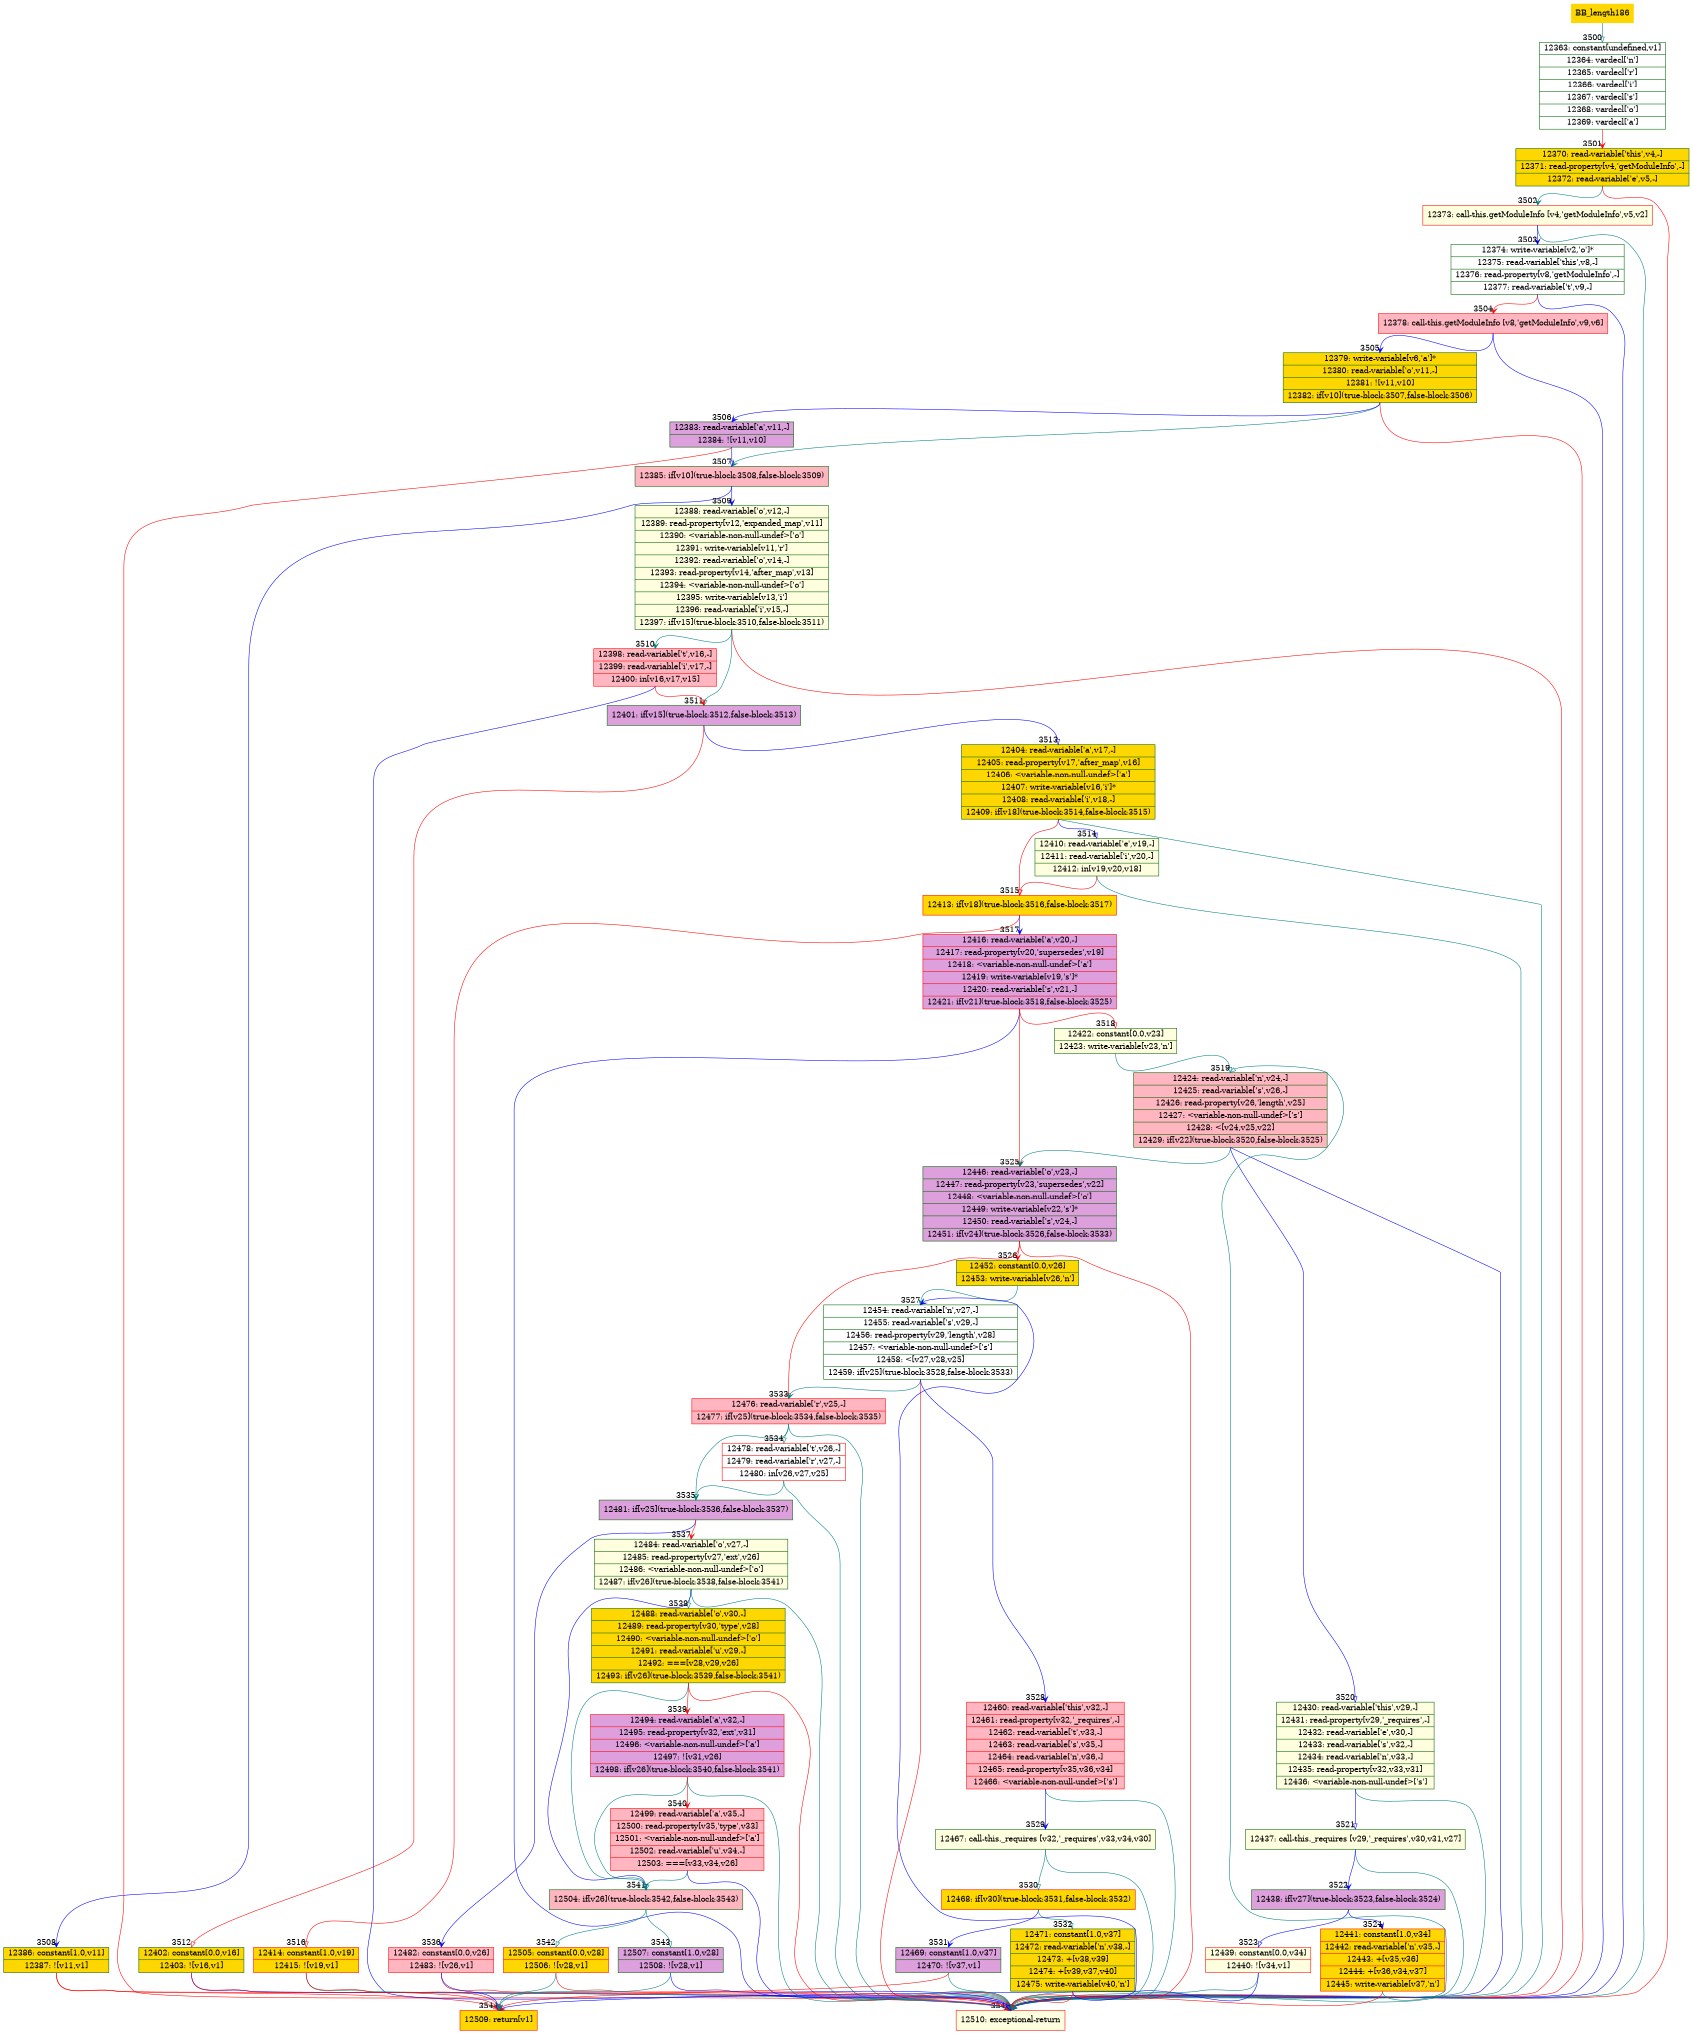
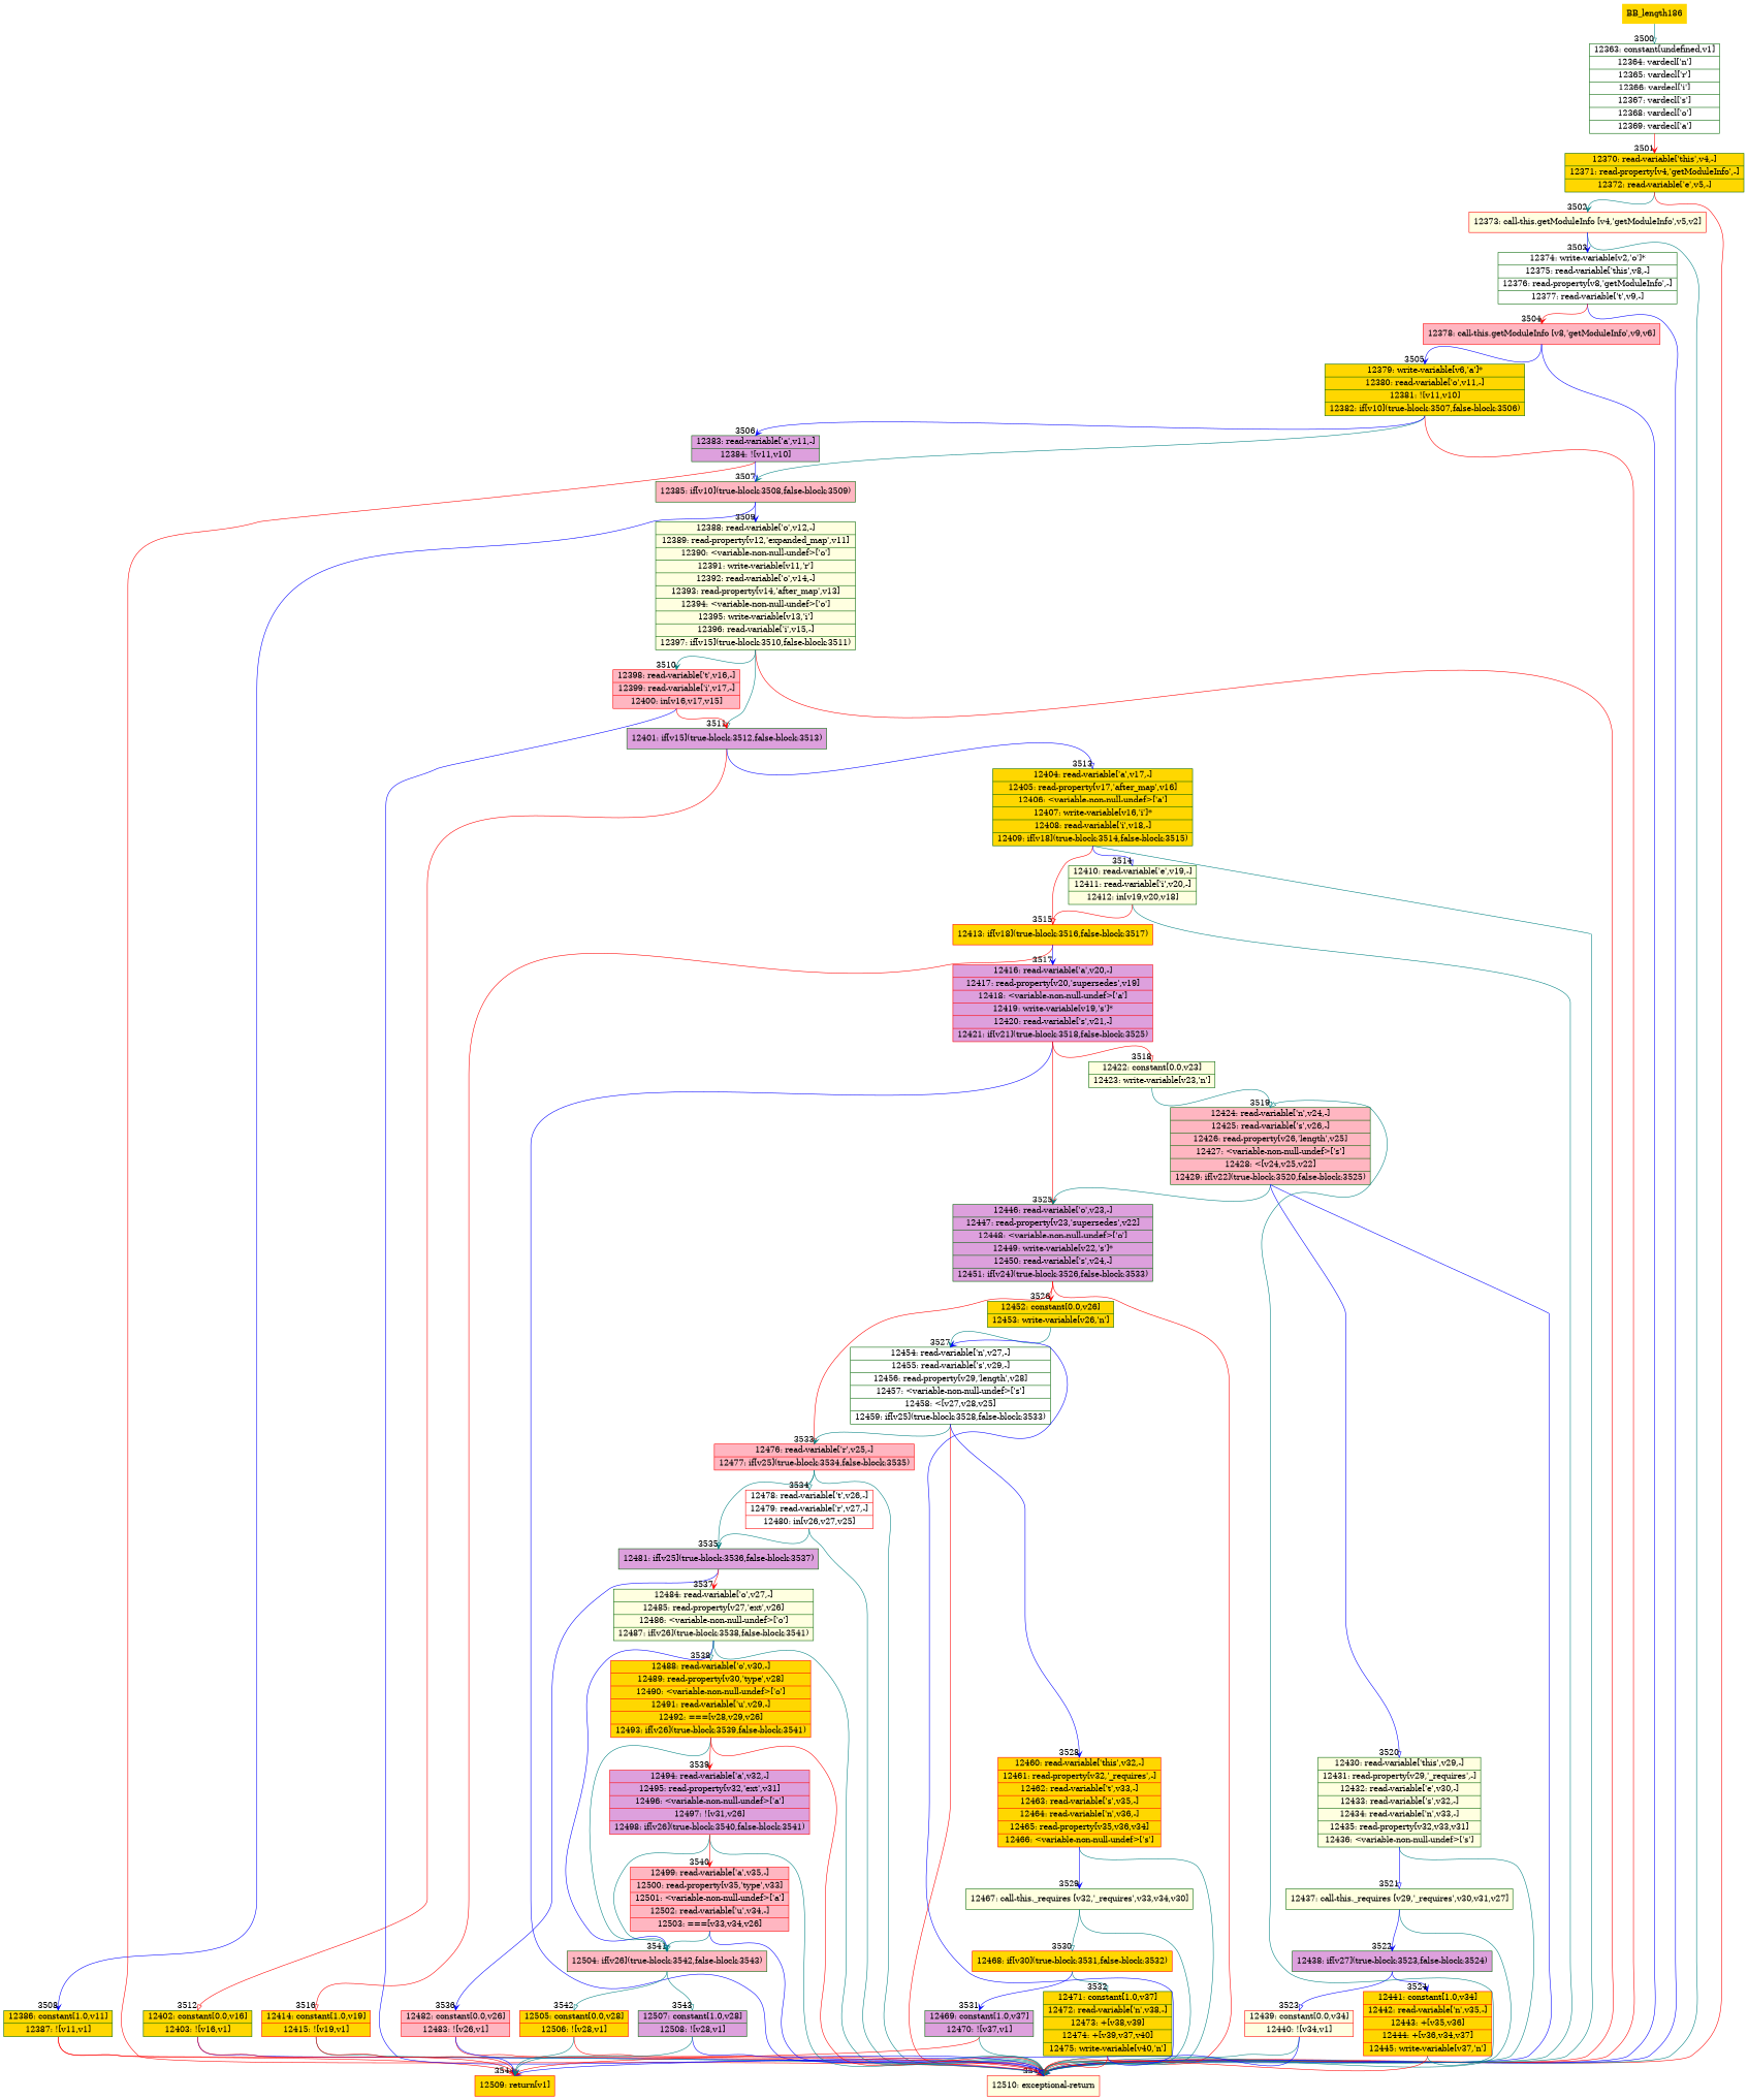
  digraph {
    rankdir=TD
    node [color=darkgreen fillcolor=gold shape=record style=filled]
    edge [arrowhead=vee color=teal headport=n tailport=s]
    n1 [label=BB_length186 shape=none]
    n2 [fillcolor=white label="{12363: constant[undefined,v1]|12364: vardecl['n']|12365: vardecl['r']|12366: vardecl['i']|12367: vardecl['s']|12368: vardecl['o']|12369: vardecl['a']}"]
    n3 [label="{12370: read-variable['this',v4,-]|12371: read-property[v4,'getModuleInfo',-]|12372: read-variable['e',v5,-]}"]
    n4 [color=red fillcolor=lightyellow label="{12373: call-this.getModuleInfo [v4,'getModuleInfo',v5,v2]}"]
    n5 [color=red fillcolor=lightyellow label="{12510: exceptional-return}"]
    n6 [fillcolor=white label="{12374: write-variable[v2,'o']*|12375: read-variable['this',v8,-]|12376: read-property[v8,'getModuleInfo',-]|12377: read-variable['t',v9,-]}"]
    n7 [color=red fillcolor=lightpink label="{12378: call-this.getModuleInfo [v8,'getModuleInfo',v9,v6]}"]
    n8 [label="{12379: write-variable[v6,'a']*|12380: read-variable['o',v11,-]|12381: ![v11,v10]|12382: if[v10](true-block:3507,false-block:3506)}"]
    n9 [fillcolor=lightpink label="{12385: if[v10](true-block:3508,false-block:3509)}"]
    n10 [fillcolor=plum label="{12383: read-variable['a',v11,-]|12384: ![v11,v10]}"]
    n11 [label="{12386: constant[1.0,v11]|12387: ![v11,v1]}"]
    n12 [fillcolor=lightyellow label="{12388: read-variable['o',v12,-]|12389: read-property[v12,'expanded_map',v11]|12390: \<variable-non-null-undef\>['o']|12391: write-variable[v11,'r']|12392: read-variable['o',v14,-]|12393: read-property[v14,'after_map',v13]|12394: \<variable-non-null-undef\>['o']|12395: write-variable[v13,'i']|12396: read-variable['i',v15,-]|12397: if[v15](true-block:3510,false-block:3511)}"]
    n13 [color=red label="{12509: return[v1]}"]
    n14 [fillcolor=plum label="{12401: if[v15](true-block:3512,false-block:3513)}"]
    n15 [color=red fillcolor=lightpink label="{12398: read-variable['t',v16,-]|12399: read-variable['i',v17,-]|12400: in[v16,v17,v15]}"]
    n16 [label="{12402: constant[0.0,v16]|12403: ![v16,v1]}"]
    n17 [label="{12404: read-variable['a',v17,-]|12405: read-property[v17,'after_map',v16]|12406: \<variable-non-null-undef\>['a']|12407: write-variable[v16,'i']*|12408: read-variable['i',v18,-]|12409: if[v18](true-block:3514,false-block:3515)}"]
    n18 [color=red label="{12413: if[v18](true-block:3516,false-block:3517)}"]
    n19 [fillcolor=lightyellow label="{12410: read-variable['e',v19,-]|12411: read-variable['i',v20,-]|12412: in[v19,v20,v18]}"]
    n20 [color=red label="{12414: constant[1.0,v19]|12415: ![v19,v1]}"]
    n21 [color=red fillcolor=plum label="{12416: read-variable['a',v20,-]|12417: read-property[v20,'supersedes',v19]|12418: \<variable-non-null-undef\>['a']|12419: write-variable[v19,'s']*|12420: read-variable['s',v21,-]|12421: if[v21](true-block:3518,false-block:3525)}"]
    n22 [fillcolor=lightyellow label="{12422: constant[0.0,v23]|12423: write-variable[v23,'n']}"]
    n23 [fillcolor=plum label="{12446: read-variable['o',v23,-]|12447: read-property[v23,'supersedes',v22]|12448: \<variable-non-null-undef\>['o']|12449: write-variable[v22,'s']*|12450: read-variable['s',v24,-]|12451: if[v24](true-block:3526,false-block:3533)}"]
    n24 [fillcolor=lightpink label="{12424: read-variable['n',v24,-]|12425: read-variable['s',v26,-]|12426: read-property[v26,'length',v25]|12427: \<variable-non-null-undef\>['s']|12428: \<[v24,v25,v22]|12429: if[v22](true-block:3520,false-block:3525)}"]
    n25 [label="{12452: constant[0.0,v26]|12453: write-variable[v26,'n']}"]
    n26 [color=red fillcolor=lightpink label="{12476: read-variable['r',v25,-]|12477: if[v25](true-block:3534,false-block:3535)}"]
    n27 [fillcolor=lightyellow label="{12430: read-variable['this',v29,-]|12431: read-property[v29,'_requires',-]|12432: read-variable['e',v30,-]|12433: read-variable['s',v32,-]|12434: read-variable['n',v33,-]|12435: read-property[v32,v33,v31]|12436: \<variable-non-null-undef\>['s']}"]
    n28 [fillcolor=white label="{12454: read-variable['n',v27,-]|12455: read-variable['s',v29,-]|12456: read-property[v29,'length',v28]|12457: \<variable-non-null-undef\>['s']|12458: \<[v27,v28,v25]|12459: if[v25](true-block:3528,false-block:3533)}"]
    n29 [fillcolor=plum label="{12481: if[v25](true-block:3536,false-block:3537)}"]
    n30 [color=red fillcolor=white label="{12478: read-variable['t',v26,-]|12479: read-variable['r',v27,-]|12480: in[v26,v27,v25]}"]
    n31 [fillcolor=lightyellow label="{12437: call-this._requires [v29,'_requires',v30,v31,v27]}"]
    n32 [fillcolor=plum label="{12438: if[v27](true-block:3523,false-block:3524)}"]
    n33 [color=red fillcolor=lightyellow label="{12439: constant[0.0,v34]|12440: ![v34,v1]}"]
    n34 [color=red label="{12441: constant[1.0,v34]|12442: read-variable['n',v35,-]|12443: +[v35,v36]|12444: +[v36,v34,v37]|12445: write-variable[v37,'n']}"]
-   n35 [color=red fillcolor=lightpink label="{12460: read-variable['this',v32,-]|12461: read-property[v32,'_requires',-]|12462: read-variable['t',v33,-]|12463: read-variable['s',v35,-]|12464: read-variable['n',v36,-]|12465: read-property[v35,v36,v34]|12466: \<variable-non-null-undef\>['s']}"]
+   n35 [color=red label="{12460: read-variable['this',v32,-]|12461: read-property[v32,'_requires',-]|12462: read-variable['t',v33,-]|12463: read-variable['s',v35,-]|12464: read-variable['n',v36,-]|12465: read-property[v35,v36,v34]|12466: \<variable-non-null-undef\>['s']}"]
    n36 [color=red fillcolor=lightpink label="{12482: constant[0.0,v26]|12483: ![v26,v1]}"]
    n37 [fillcolor=lightyellow label="{12484: read-variable['o',v27,-]|12485: read-property[v27,'ext',v26]|12486: \<variable-non-null-undef\>['o']|12487: if[v26](true-block:3538,false-block:3541)}"]
    n38 [fillcolor=lightyellow label="{12467: call-this._requires [v32,'_requires',v33,v34,v30]}"]
    n39 [color=red label="{12468: if[v30](true-block:3531,false-block:3532)}"]
    n40 [fillcolor=plum label="{12469: constant[1.0,v37]|12470: ![v37,v1]}"]
    n41 [label="{12471: constant[1.0,v37]|12472: read-variable['n',v38,-]|12473: +[v38,v39]|12474: +[v39,v37,v40]|12475: write-variable[v40,'n']}"]
    n42 [fillcolor=lightpink label="{12504: if[v26](true-block:3542,false-block:3543)}"]
-   n43 [label="{12488: read-variable['o',v30,-]|12489: read-property[v30,'type',v28]|12490: \<variable-non-null-undef\>['o']|12491: read-variable['u',v29,-]|12492: ===[v28,v29,v26]|12493: if[v26](true-block:3539,false-block:3541)}"]
+   n43 [color=red label="{12488: read-variable['o',v30,-]|12489: read-property[v30,'type',v28]|12490: \<variable-non-null-undef\>['o']|12491: read-variable['u',v29,-]|12492: ===[v28,v29,v26]|12493: if[v26](true-block:3539,false-block:3541)}"]
    n44 [color=red label="{12505: constant[0.0,v28]|12506: ![v28,v1]}"]
    n45 [fillcolor=plum label="{12507: constant[1.0,v28]|12508: ![v28,v1]}"]
    n46 [color=red fillcolor=plum label="{12494: read-variable['a',v32,-]|12495: read-property[v32,'ext',v31]|12496: \<variable-non-null-undef\>['a']|12497: ![v31,v26]|12498: if[v26](true-block:3540,false-block:3541)}"]
    n47 [color=red fillcolor=lightpink label="{12499: read-variable['a',v35,-]|12500: read-property[v35,'type',v33]|12501: \<variable-non-null-undef\>['a']|12502: read-variable['u',v34,-]|12503: ===[v33,v34,v26]}"]
    n1 -> n2 [arrowhead=onormal headlabel="    3500"]
    n2 -> n3 [color=red headlabel="      3501"]
    n3 -> n4 [headlabel="      3502"]
    n3 -> n5 [arrowhead=onormal color=red headlabel="      3545"]
    n4 -> n5 [arrowhead=onormal]
    n4 -> n6 [color=blue headlabel="      3503"]
    n6 -> n5 [color=blue]
    n6 -> n7 [color=red headlabel="      3504"]
    n7 -> n5 [color=blue]
    n7 -> n8 [color=blue headlabel="      3505"]
    n8 -> n5 [arrowhead=onormal color=red]
    n8 -> n9 [headlabel="      3507"]
    n8 -> n10 [color=blue headlabel="      3506"]
    n9 -> n11 [color=blue headlabel="      3508"]
    n9 -> n12 [color=blue headlabel="      3509"]
    n10 -> n5 [color=red]
    n10 -> n9 [arrowhead=onormal color=blue]
    n11 -> n5 [color=red]
    n11 -> n13 [arrowhead=onormal color=red headlabel="      3544"]
    n12 -> n5 [color=red]
    n12 -> n14 [arrowhead=onormal headlabel="      3511"]
    n12 -> n15 [headlabel="      3510"]
    n14 -> n16 [arrowhead=onormal color=red headlabel="      3512"]
    n14 -> n17 [arrowhead=onormal color=blue headlabel="      3513"]
    n15 -> n5 [arrowhead=onormal color=blue]
    n15 -> n14 [color=red]
    n16 -> n5 [arrowhead=onormal color=blue]
    n16 -> n13 [color=red]
    n17 -> n5 [arrowhead=onormal]
    n17 -> n18 [arrowhead=onormal color=red headlabel="      3515"]
    n17 -> n19 [arrowhead=onormal color=blue headlabel="      3514"]
    n18 -> n20 [arrowhead=onormal color=red headlabel="      3516"]
    n18 -> n21 [color=blue headlabel="      3517"]
    n19 -> n5 [arrowhead=onormal]
    n19 -> n18 [arrowhead=onormal color=red]
    n20 -> n5 [arrowhead=onormal]
    n20 -> n13 [arrowhead=onormal color=red]
    n21 -> n5 [arrowhead=onormal color=blue]
    n21 -> n22 [arrowhead=onormal color=red headlabel="      3518"]
    n21 -> n23 [color=red headlabel="      3525"]
    n22 -> n24 [arrowhead=onormal headlabel="      3519"]
    n23 -> n5 [color=red]
    n23 -> n25 [color=red headlabel="      3526"]
    n23 -> n26 [arrowhead=onormal color=red headlabel="      3533"]
    n24 -> n5 [color=blue]
    n24 -> n23
    n24 -> n27 [arrowhead=onormal color=blue headlabel="      3520"]
    n25 -> n28 [headlabel="      3527"]
    n26 -> n5 [arrowhead=onormal]
    n26 -> n29 [headlabel="      3535"]
    n26 -> n30 [arrowhead=onormal headlabel="      3534"]
    n27 -> n5
    n27 -> n31 [arrowhead=onormal color=blue headlabel="      3521"]
    n28 -> n5 [arrowhead=onormal color=red]
    n28 -> n26
    n28 -> n35 [color=blue headlabel="      3528"]
    n29 -> n36 [color=blue headlabel="      3536"]
    n29 -> n37 [color=red headlabel="      3537"]
    n30 -> n5 [arrowhead=onormal]
    n30 -> n29 [arrowhead=onormal]
    n31 -> n5
    n31 -> n32 [color=blue headlabel="      3522"]
    n32 -> n33 [arrowhead=onormal color=blue headlabel="      3523"]
    n32 -> n34 [color=blue headlabel="      3524"]
    n33 -> n5 [arrowhead=onormal]
    n33 -> n13 [color=blue]
    n34 -> n5 [arrowhead=onormal color=red]
    n34 -> n24 [arrowhead=onormal]
    n35 -> n5
    n35 -> n38 [color=blue headlabel="      3529"]
    n36 -> n5 [arrowhead=onormal color=red]
    n36 -> n13 [arrowhead=onormal color=blue]
    n37 -> n5 [arrowhead=onormal]
    n37 -> n42 [arrowhead=onormal color=blue headlabel="      3541"]
    n37 -> n43 [arrowhead=onormal headlabel="      3538"]
    n38 -> n5
    n38 -> n39 [arrowhead=onormal headlabel="      3530"]
    n39 -> n40 [color=blue headlabel="      3531"]
    n39 -> n41 [arrowhead=onormal headlabel="      3532"]
    n40 -> n5
    n40 -> n13 [color=red]
    n41 -> n5 [arrowhead=onormal color=red]
    n41 -> n28 [color=blue]
    n42 -> n44 [arrowhead=onormal headlabel="      3542"]
    n42 -> n45 [arrowhead=onormal headlabel="      3543"]
    n43 -> n5 [color=red]
    n43 -> n42 [arrowhead=onormal]
    n43 -> n46 [color=red headlabel="      3539"]
    n44 -> n5 [color=red]
    n44 -> n13
    n45 -> n5 [arrowhead=onormal color=blue]
    n45 -> n13
    n46 -> n5
    n46 -> n42
    n46 -> n47 [color=red headlabel="      3540"]
    n47 -> n5 [arrowhead=onormal color=blue]
    n47 -> n42 [arrowhead=onormal]
  }
